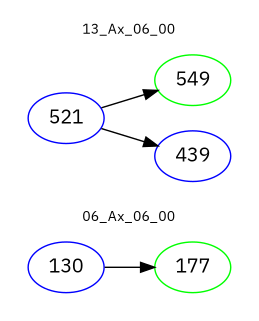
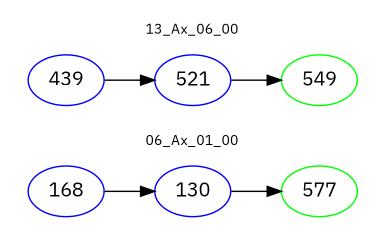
  digraph {
    fontname="IBM Plex Sans"
    rankdir=LR
    node [color=blue fontname="IBM Plex Sans"]
    edge [color=black fontname="IBM Plex Sans"]
+   n1 [label=168]
    n2 [label=130]
-   n3 [color=green label=177]
+   n3 [color=green label=577]
    n4 [label=439]
    n5 [label=521]
    n6 [color=green label=549]
    subgraph cluster_1 {
      color=white
      fontsize=10
-     label="06_Ax_06_00"
+     label="06_Ax_01_00"
+     n1
      n2
      n3
    }
    subgraph cluster_2 {
      color=white
      fontsize=10
      label="13_Ax_06_00"
      n4
      n5
      n6
    }
+   n1 -> n2
    n2 -> n3
-   n5 -> n4
+   n4 -> n5
    n5 -> n6
  }
